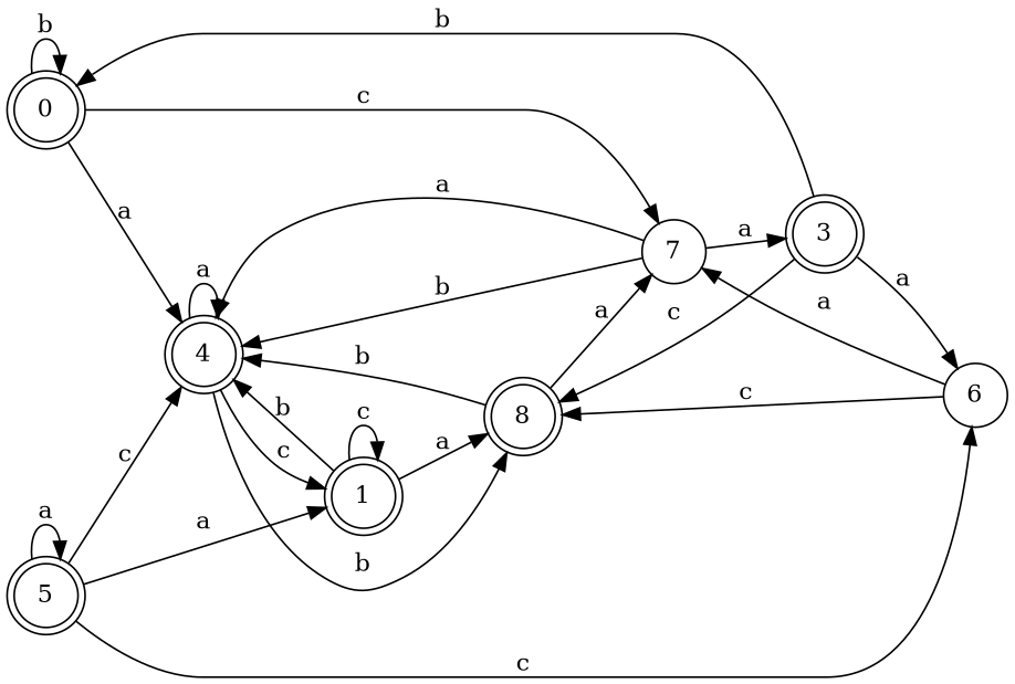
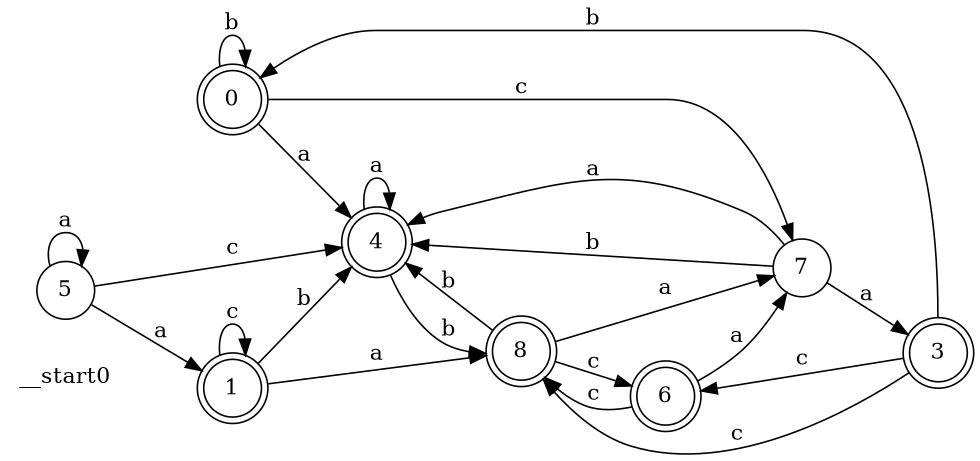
  digraph {
    rankdir=LR
    node [shape=doublecircle color=black fillcolor=white style="rounded,filled"]
+   __start0 [shape=none color="" fillcolor="" style=""]
    n2 [label=0]
    n3 [label=4 style=filled]
    n4 [label=7 shape=circle style=filled]
    n5 [label=1]
    n6 [label=8]
    n7 [label=3]
-   n8 [label=6 shape=circle style=filled]
-   n9 [label=5]
+   n8 [label=6 style=filled]
+   n9 [label=5 shape=circle]
    n2 -> n2 [label=b]
    n2 -> n3 [label=a]
    n2 -> n4 [label=c]
    n3 -> n3 [label=a]
-   n3 -> n5 [label=c]
    n3 -> n6 [label=b]
    n4 -> n3 [label=a]
    n4 -> n3 [label=b]
    n4 -> n7 [label=a]
    n5 -> n3 [label=b]
    n5 -> n5 [label=c]
    n5 -> n6 [label=a]
    n6 -> n3 [label=b]
    n6 -> n4 [label=a]
-   n9 -> n8 [label=c]
+   n6 -> n8 [label=c]
    n7 -> n2 [label=b]
    n7 -> n6 [label=c]
-   n7 -> n8 [label=a]
+   n7 -> n8 [label=c]
    n8 -> n4 [label=a]
    n8 -> n6 [label=c]
    n9 -> n3 [label=c]
    n9 -> n5 [label=a]
    n9 -> n9 [label=a]
  }
